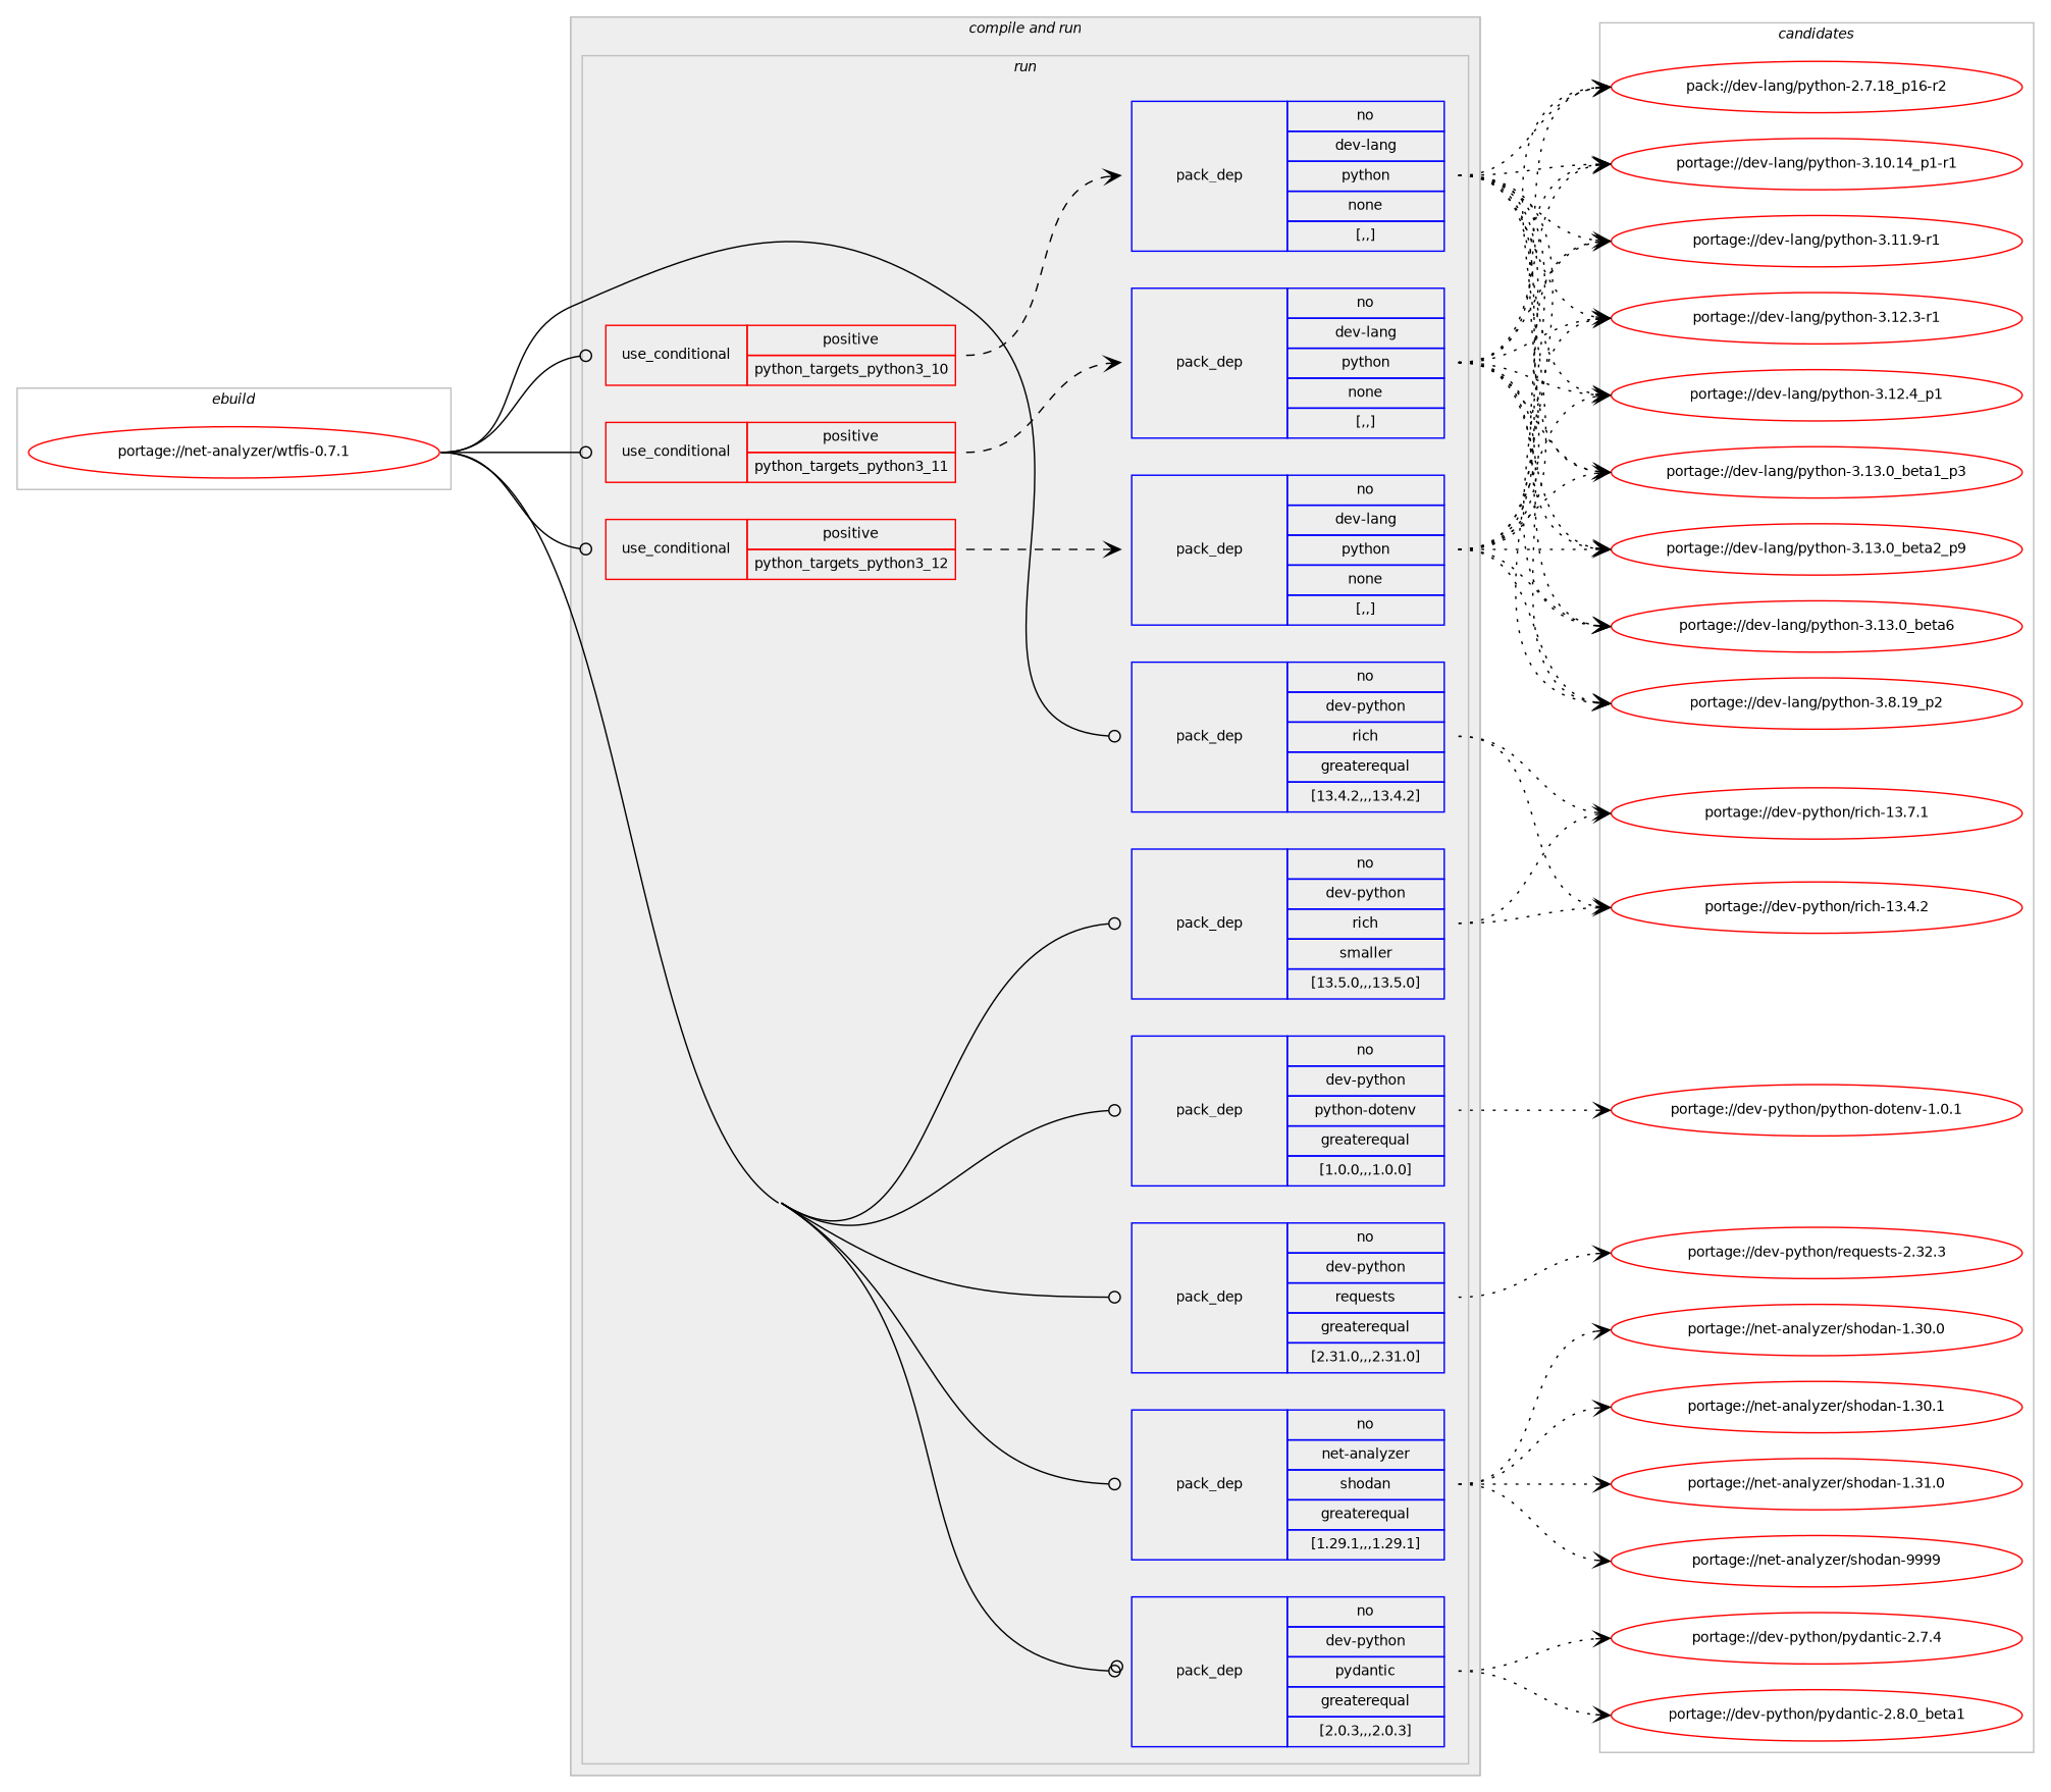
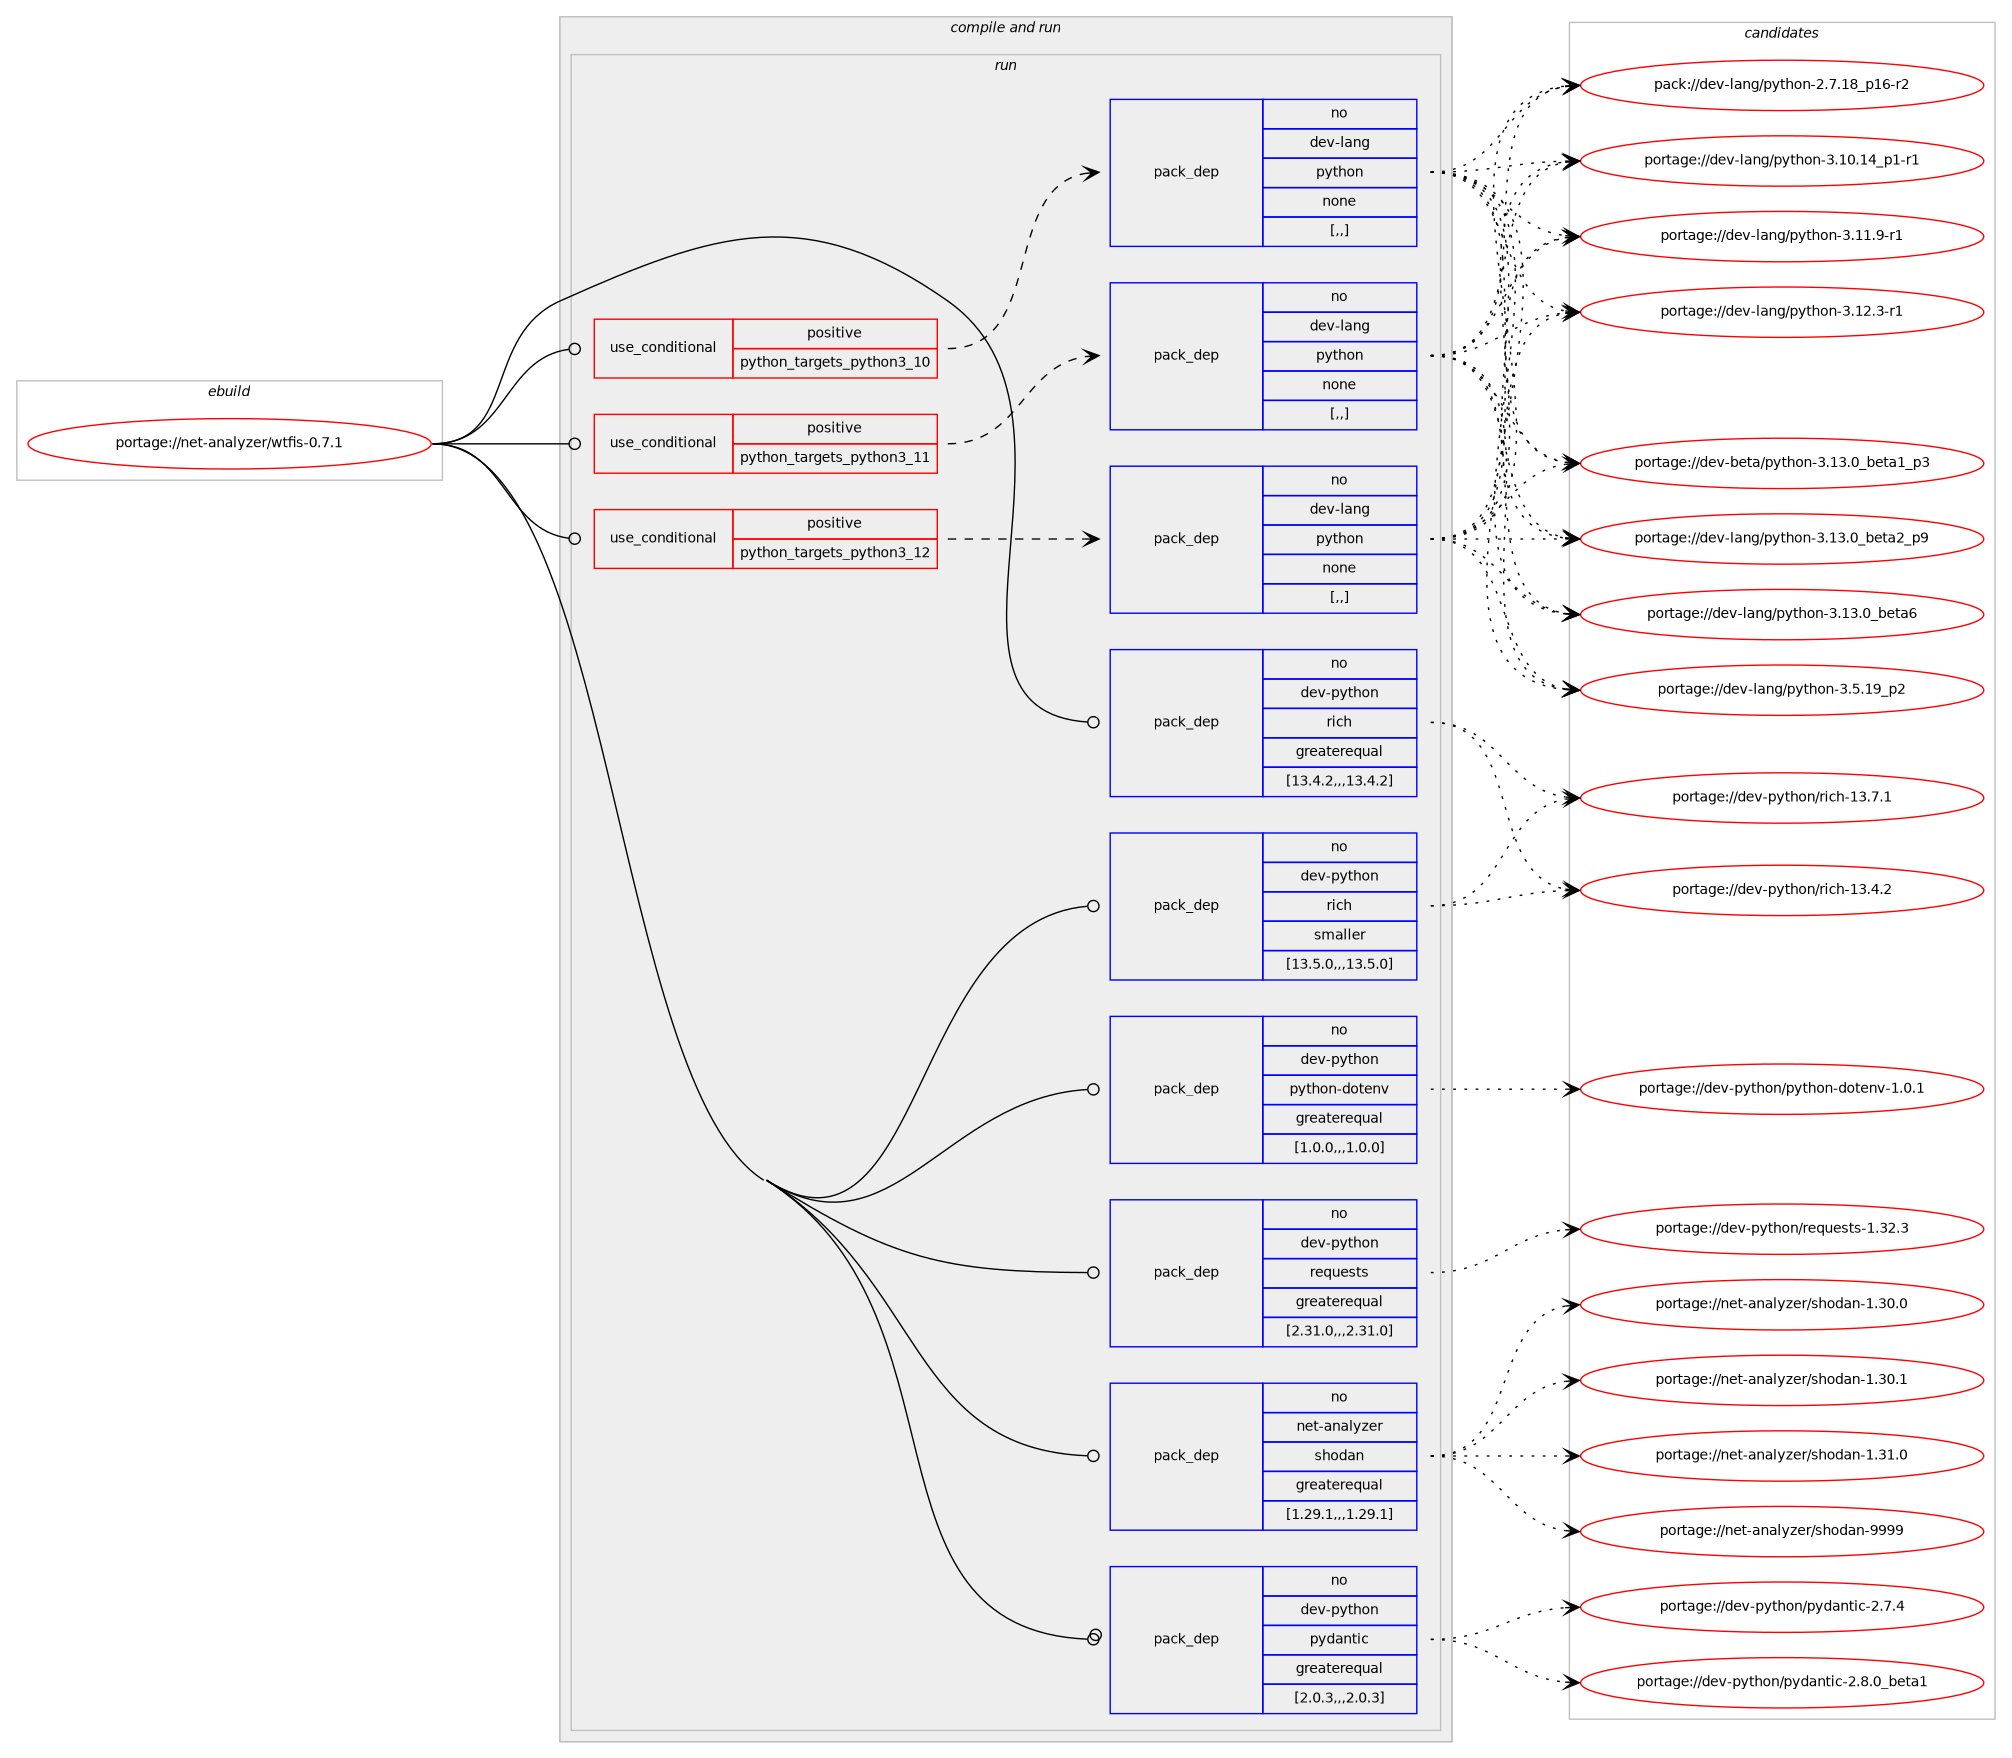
  digraph {
    compound=true
    concentrate=true
    fontname=Helvetica
    fontsize=10
    newrank=true
    rankdir=LR
    ranksep=1.5
    node [color=red fontname=Helvetica fontsize=10]
    edge [arrowhead=vee headport=w style=dotted tailport=e weight=100]
    n1 [label="portage://net-analyzer/wtfis-0.7.1" width=4]
    n2 [color=blue label=<<TABLE BORDER="0" CELLBORDER="1" CELLSPACING="0" CELLPADDING="4" WIDTH="220"><TR><TD ROWSPAN="6" CELLPADDING="30">pack_dep</TD></TR><TR><TD WIDTH="110">no</TD></TR><TR><TD>dev-python</TD></TR><TR><TD>rich</TD></TR><TR><TD>greaterequal</TD></TR><TR><TD>[13.4.2,,,13.4.2]</TD></TR></TABLE>> shape=none]
    n3 [color=blue label=<<TABLE BORDER="0" CELLBORDER="1" CELLSPACING="0" CELLPADDING="4" WIDTH="220"><TR><TD ROWSPAN="6" CELLPADDING="30">pack_dep</TD></TR><TR><TD WIDTH="110">no</TD></TR><TR><TD>dev-lang</TD></TR><TR><TD>python</TD></TR><TR><TD>none</TD></TR><TR><TD>[,,]</TD></TR></TABLE>> shape=none]
    n4 [label=<<TABLE BORDER="0" CELLBORDER="1" CELLSPACING="0" CELLPADDING="4"><TR><TD ROWSPAN="3" CELLPADDING="10">use_conditional</TD></TR><TR><TD>positive</TD></TR><TR><TD>python_targets_python3_10</TD></TR></TABLE>> shape=none]
    n5 [color=blue label=<<TABLE BORDER="0" CELLBORDER="1" CELLSPACING="0" CELLPADDING="4" WIDTH="220"><TR><TD ROWSPAN="6" CELLPADDING="30">pack_dep</TD></TR><TR><TD WIDTH="110">no</TD></TR><TR><TD>dev-lang</TD></TR><TR><TD>python</TD></TR><TR><TD>none</TD></TR><TR><TD>[,,]</TD></TR></TABLE>> shape=none]
    n6 [label=<<TABLE BORDER="0" CELLBORDER="1" CELLSPACING="0" CELLPADDING="4"><TR><TD ROWSPAN="3" CELLPADDING="10">use_conditional</TD></TR><TR><TD>positive</TD></TR><TR><TD>python_targets_python3_11</TD></TR></TABLE>> shape=none]
    n7 [color=blue label=<<TABLE BORDER="0" CELLBORDER="1" CELLSPACING="0" CELLPADDING="4" WIDTH="220"><TR><TD ROWSPAN="6" CELLPADDING="30">pack_dep</TD></TR><TR><TD WIDTH="110">no</TD></TR><TR><TD>dev-lang</TD></TR><TR><TD>python</TD></TR><TR><TD>none</TD></TR><TR><TD>[,,]</TD></TR></TABLE>> shape=none]
    n8 [label=<<TABLE BORDER="0" CELLBORDER="1" CELLSPACING="0" CELLPADDING="4"><TR><TD ROWSPAN="3" CELLPADDING="10">use_conditional</TD></TR><TR><TD>positive</TD></TR><TR><TD>python_targets_python3_12</TD></TR></TABLE>> shape=none]
    n9 [color=blue label=<<TABLE BORDER="0" CELLBORDER="1" CELLSPACING="0" CELLPADDING="4" WIDTH="220"><TR><TD ROWSPAN="6" CELLPADDING="30">pack_dep</TD></TR><TR><TD WIDTH="110">no</TD></TR><TR><TD>dev-python</TD></TR><TR><TD>pydantic</TD></TR><TR><TD>greaterequal</TD></TR><TR><TD>[2.0.3,,,2.0.3]</TD></TR></TABLE>> shape=none]
    n10 [color=blue label=<<TABLE BORDER="0" CELLBORDER="1" CELLSPACING="0" CELLPADDING="4" WIDTH="220"><TR><TD ROWSPAN="6" CELLPADDING="30">pack_dep</TD></TR><TR><TD WIDTH="110">no</TD></TR><TR><TD>dev-python</TD></TR><TR><TD>python-dotenv</TD></TR><TR><TD>greaterequal</TD></TR><TR><TD>[1.0.0,,,1.0.0]</TD></TR></TABLE>> shape=none]
    n11 [color=blue label=<<TABLE BORDER="0" CELLBORDER="1" CELLSPACING="0" CELLPADDING="4" WIDTH="220"><TR><TD ROWSPAN="6" CELLPADDING="30">pack_dep</TD></TR><TR><TD WIDTH="110">no</TD></TR><TR><TD>dev-python</TD></TR><TR><TD>requests</TD></TR><TR><TD>greaterequal</TD></TR><TR><TD>[2.31.0,,,2.31.0]</TD></TR></TABLE>> shape=none]
    n12 [color=blue label=<<TABLE BORDER="0" CELLBORDER="1" CELLSPACING="0" CELLPADDING="4" WIDTH="220"><TR><TD ROWSPAN="6" CELLPADDING="30">pack_dep</TD></TR><TR><TD WIDTH="110">no</TD></TR><TR><TD>dev-python</TD></TR><TR><TD>rich</TD></TR><TR><TD>smaller</TD></TR><TR><TD>[13.5.0,,,13.5.0]</TD></TR></TABLE>> shape=none]
    n13 [color=blue label=<<TABLE BORDER="0" CELLBORDER="1" CELLSPACING="0" CELLPADDING="4" WIDTH="220"><TR><TD ROWSPAN="6" CELLPADDING="30">pack_dep</TD></TR><TR><TD WIDTH="110">no</TD></TR><TR><TD>net-analyzer</TD></TR><TR><TD>shodan</TD></TR><TR><TD>greaterequal</TD></TR><TR><TD>[1.29.1,,,1.29.1]</TD></TR></TABLE>> shape=none]
    n14 [label="pack://dev-lang/python-2.7.18_p16-r2" width=4]
    n15 [label="portage://dev-lang/python-3.10.14_p1-r1" width=4]
    n16 [label="portage://dev-lang/python-3.11.9-r1" width=4]
    n17 [label="portage://dev-lang/python-3.12.3-r1" width=4]
-   n18 [label="portage://dev-lang/python-3.12.4_p1" width=4]
-   n19 [label="portage://dev-lang/python-3.13.0_beta1_p3" width=4]
+   n19 [label="portage://dev-beta/python-3.13.0_beta1_p3" width=4]
    n20 [label="portage://dev-lang/python-3.13.0_beta2_p9" width=4]
    n21 [label="portage://dev-lang/python-3.13.0_beta6" width=4]
-   n22 [label="portage://dev-lang/python-3.8.19_p2" width=4]
+   n22 [label="portage://dev-lang/python-3.5.19_p2" width=4]
    n23 [label="portage://dev-python/pydantic-2.7.4" width=4]
    n24 [label="portage://dev-python/pydantic-2.8.0_beta1" width=4]
    n25 [label="portage://dev-python/python-dotenv-1.0.1" width=4]
-   n26 [label="portage://dev-python/requests-2.32.3" width=4]
+   n26 [label="portage://dev-python/requests-1.32.3" width=4]
    n27 [label="portage://dev-python/rich-13.4.2" width=4]
    n28 [label="portage://dev-python/rich-13.7.1" width=4]
    n29 [label="portage://net-analyzer/shodan-1.30.0" width=4]
    n30 [label="portage://net-analyzer/shodan-1.30.1" width=4]
    n31 [label="portage://net-analyzer/shodan-1.31.0" width=4]
    n32 [label="portage://net-analyzer/shodan-9999" width=4]
    subgraph cluster_1 {
      color=gray
      label=<<i>ebuild</i>>
      n1
    }
    subgraph cluster_2 {
      color=gray
      label=<<i>dependencies</i>>
      subgraph cluster_3 {
        color=gray
        fillcolor="#eeeeee"
        label=<<i>compile</i>>
        style=filled
      }
      subgraph cluster_4 {
        color=gray
        fillcolor="#eeeeee"
        label=<<i>compile and run</i>>
        style=filled
      }
      subgraph cluster_5 {
        color=gray
        fillcolor="#eeeeee"
        label=<<i>run</i>>
        style=filled
        subgraph sub_6 {
          color=gray
          fillcolor="#eeeeee"
          label=<<i>run</i>>
          style=filled
          n2
        }
        subgraph sub_7 {
          color=gray
          fillcolor="#eeeeee"
          label=<<i>run</i>>
          style=filled
          n4
          subgraph sub_8 {
            color=gray
            fillcolor="#eeeeee"
            label=<<i>run</i>>
            style=filled
            n3
          }
        }
        subgraph sub_9 {
          color=gray
          fillcolor="#eeeeee"
          label=<<i>run</i>>
          style=filled
          n6
          subgraph sub_10 {
            color=gray
            fillcolor="#eeeeee"
            label=<<i>run</i>>
            style=filled
            n5
          }
        }
        subgraph sub_11 {
          color=gray
          fillcolor="#eeeeee"
          label=<<i>run</i>>
          style=filled
          n8
          subgraph sub_12 {
            color=gray
            fillcolor="#eeeeee"
            label=<<i>run</i>>
            style=filled
            n7
          }
        }
        subgraph sub_13 {
          color=gray
          fillcolor="#eeeeee"
          label=<<i>run</i>>
          style=filled
          n9
        }
        subgraph sub_14 {
          color=gray
          fillcolor="#eeeeee"
          label=<<i>run</i>>
          style=filled
          n10
        }
        subgraph sub_15 {
          color=gray
          fillcolor="#eeeeee"
          label=<<i>run</i>>
          style=filled
          n11
        }
        subgraph sub_16 {
          color=gray
          fillcolor="#eeeeee"
          label=<<i>run</i>>
          style=filled
          n12
        }
        subgraph sub_17 {
          color=gray
          fillcolor="#eeeeee"
          label=<<i>run</i>>
          style=filled
          n13
        }
      }
    }
    subgraph cluster_18 {
      color=gray
      label=<<i>candidates</i>>
      rank=same
      subgraph sub_19 {
        color=black
        label=<<i>candidates</i>>
        nodesep=1
        rank=same
        n14
        n15
        n16
        n17
-       n18
        n19
        n20
        n21
        n22
      }
      subgraph sub_20 {
        color=black
        label=<<i>candidates</i>>
        nodesep=1
        rank=same
        n14
        n15
        n16
        n17
-       n18
        n19
        n20
        n21
        n22
      }
      subgraph sub_21 {
        color=black
        label=<<i>candidates</i>>
        nodesep=1
        rank=same
        n14
        n15
        n16
        n17
-       n18
        n19
        n20
        n21
        n22
      }
      subgraph sub_22 {
        color=black
        label=<<i>candidates</i>>
        nodesep=1
        rank=same
        n23
        n24
      }
      subgraph sub_23 {
        color=black
        label=<<i>candidates</i>>
        nodesep=1
        rank=same
        n25
      }
      subgraph sub_24 {
        color=black
        label=<<i>candidates</i>>
        nodesep=1
        rank=same
        n26
      }
      subgraph sub_25 {
        color=black
        label=<<i>candidates</i>>
        nodesep=1
        rank=same
        n27
        n28
      }
      subgraph sub_26 {
        color=black
        label=<<i>candidates</i>>
        nodesep=1
        rank=same
        n27
        n28
      }
      subgraph sub_27 {
        color=black
        label=<<i>candidates</i>>
        nodesep=1
        rank=same
        n29
        n30
        n31
        n32
      }
    }
    n1 -> n2 [arrowhead=odot style=solid weight=20]
    n1 -> n4 [arrowhead=odot style=solid weight=20]
    n1 -> n6 [arrowhead=odot style=solid weight=20]
    n1 -> n8 [arrowhead=odot style=solid weight=20]
    n1 -> n9 [arrowhead=odot style=solid weight=20]
    n1 -> n10 [arrowhead=odot style=solid weight=20]
    n1 -> n11 [arrowhead=odot style=solid weight=20]
    n1 -> n12 [arrowhead=odot style=solid weight=20]
    n1 -> n13 [arrowhead=odot style=solid weight=20]
    n2 -> n27
    n2 -> n28
    n3 -> n14
    n3 -> n15
    n3 -> n16
    n3 -> n17
-   n3 -> n18
    n3 -> n19
    n3 -> n20
    n3 -> n21
    n3 -> n22
    n4 -> n3 [style=dashed weight=20]
    n5 -> n14
    n5 -> n15
    n5 -> n16
    n5 -> n17
-   n5 -> n18
    n5 -> n19
    n5 -> n20
    n5 -> n21
    n5 -> n22
    n6 -> n5 [style=dashed weight=20]
    n7 -> n14
    n7 -> n15
    n7 -> n16
    n7 -> n17
-   n7 -> n18
    n7 -> n19
    n7 -> n20
    n7 -> n21
    n7 -> n22
    n8 -> n7 [style=dashed weight=20]
    n9 -> n23
    n9 -> n24
    n10 -> n25
    n11 -> n26
    n12 -> n27
    n12 -> n28
    n13 -> n29
    n13 -> n30
    n13 -> n31
    n13 -> n32
  }
